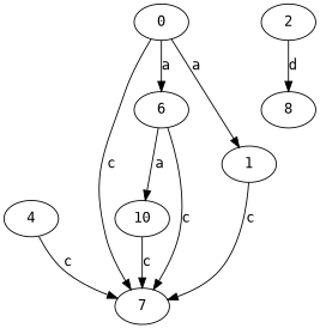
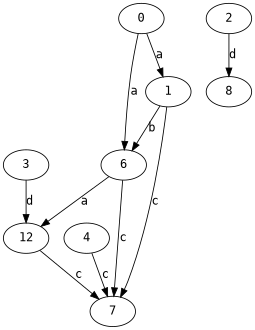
  strict digraph {
    fontname="DejaVu Sans Mono"
    node [fontname="DejaVu Sans Mono"]
    edge [fontname="DejaVu Sans Mono"]
-   10
+   3
+   10 [label=12]
    7
    4
    6
    0
    1
    n8 [label=8]
    2
+   3 -> 10 [label=d]
    10 -> 7 [label=c]
    4 -> 7 [label=c]
    6 -> 10 [label=a]
    6 -> 7 [label=c]
-   0 -> 7 [label=c]
    0 -> 6 [label=a]
    0 -> 1 [label=a]
    1 -> 7 [label=c]
+   1 -> 6 [label=b]
    2 -> n8 [label=d]
  }
